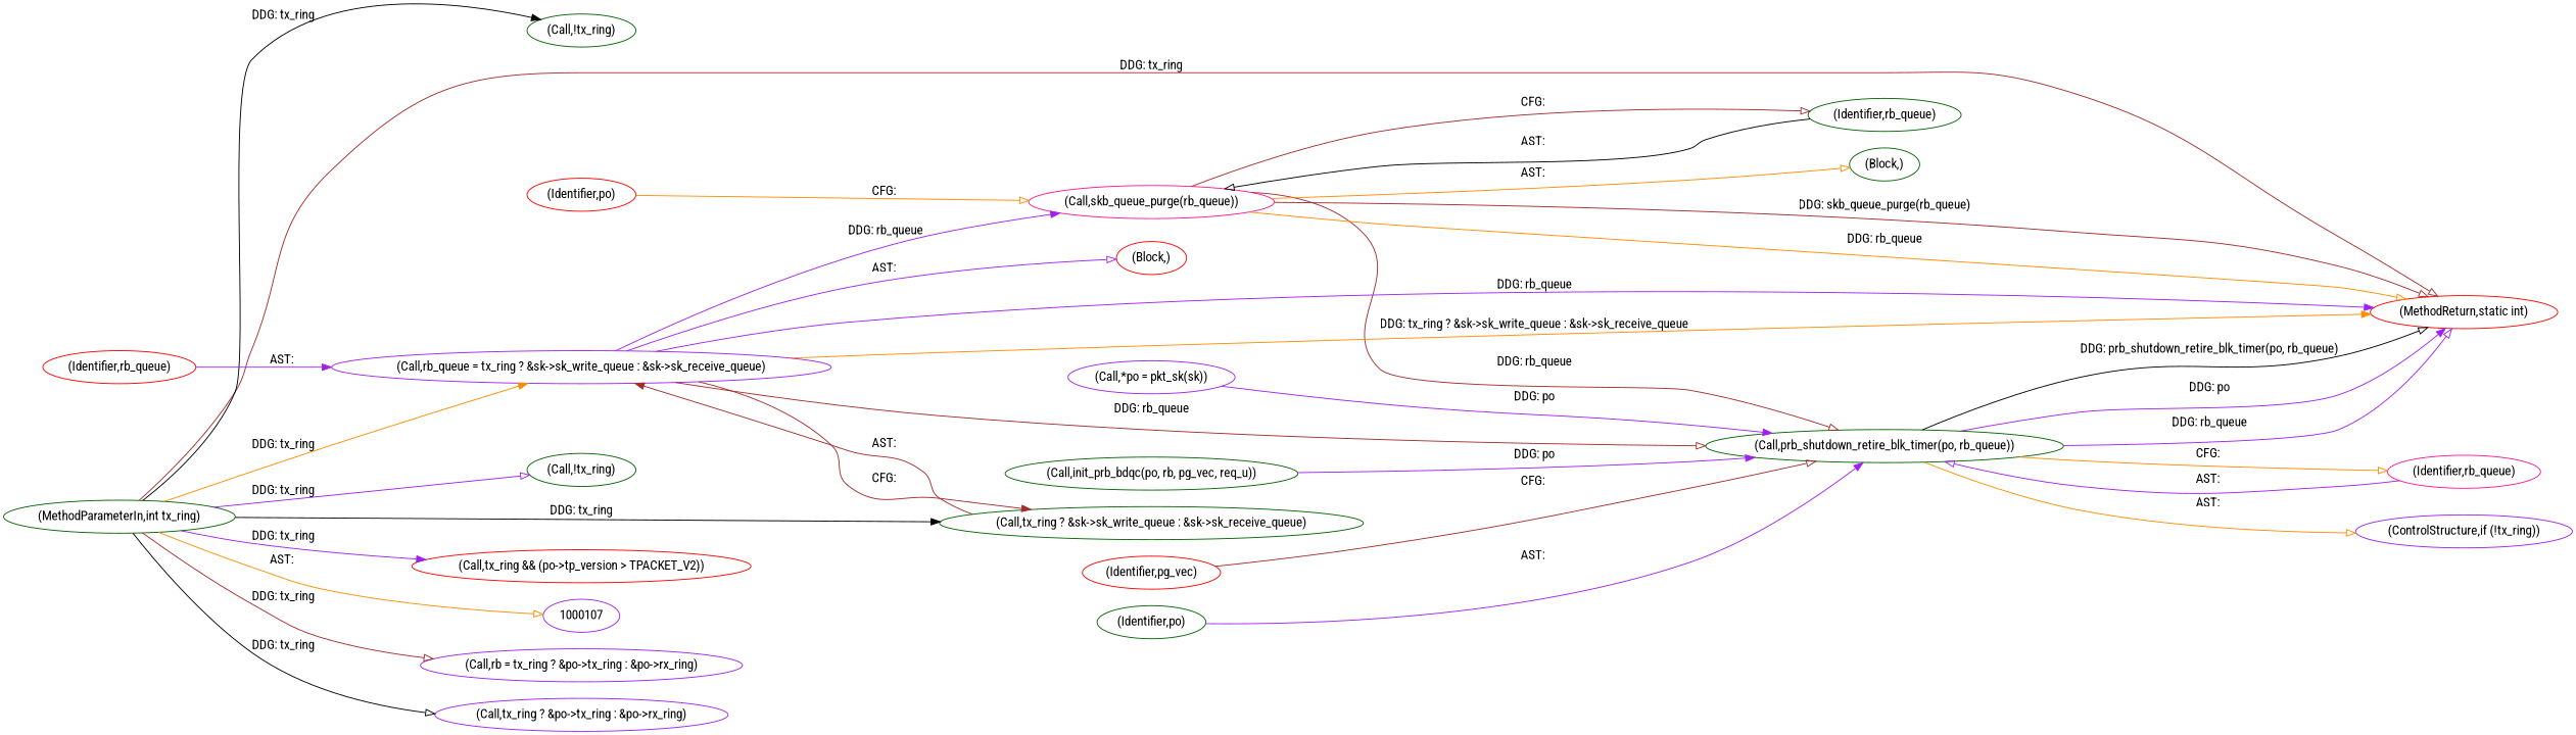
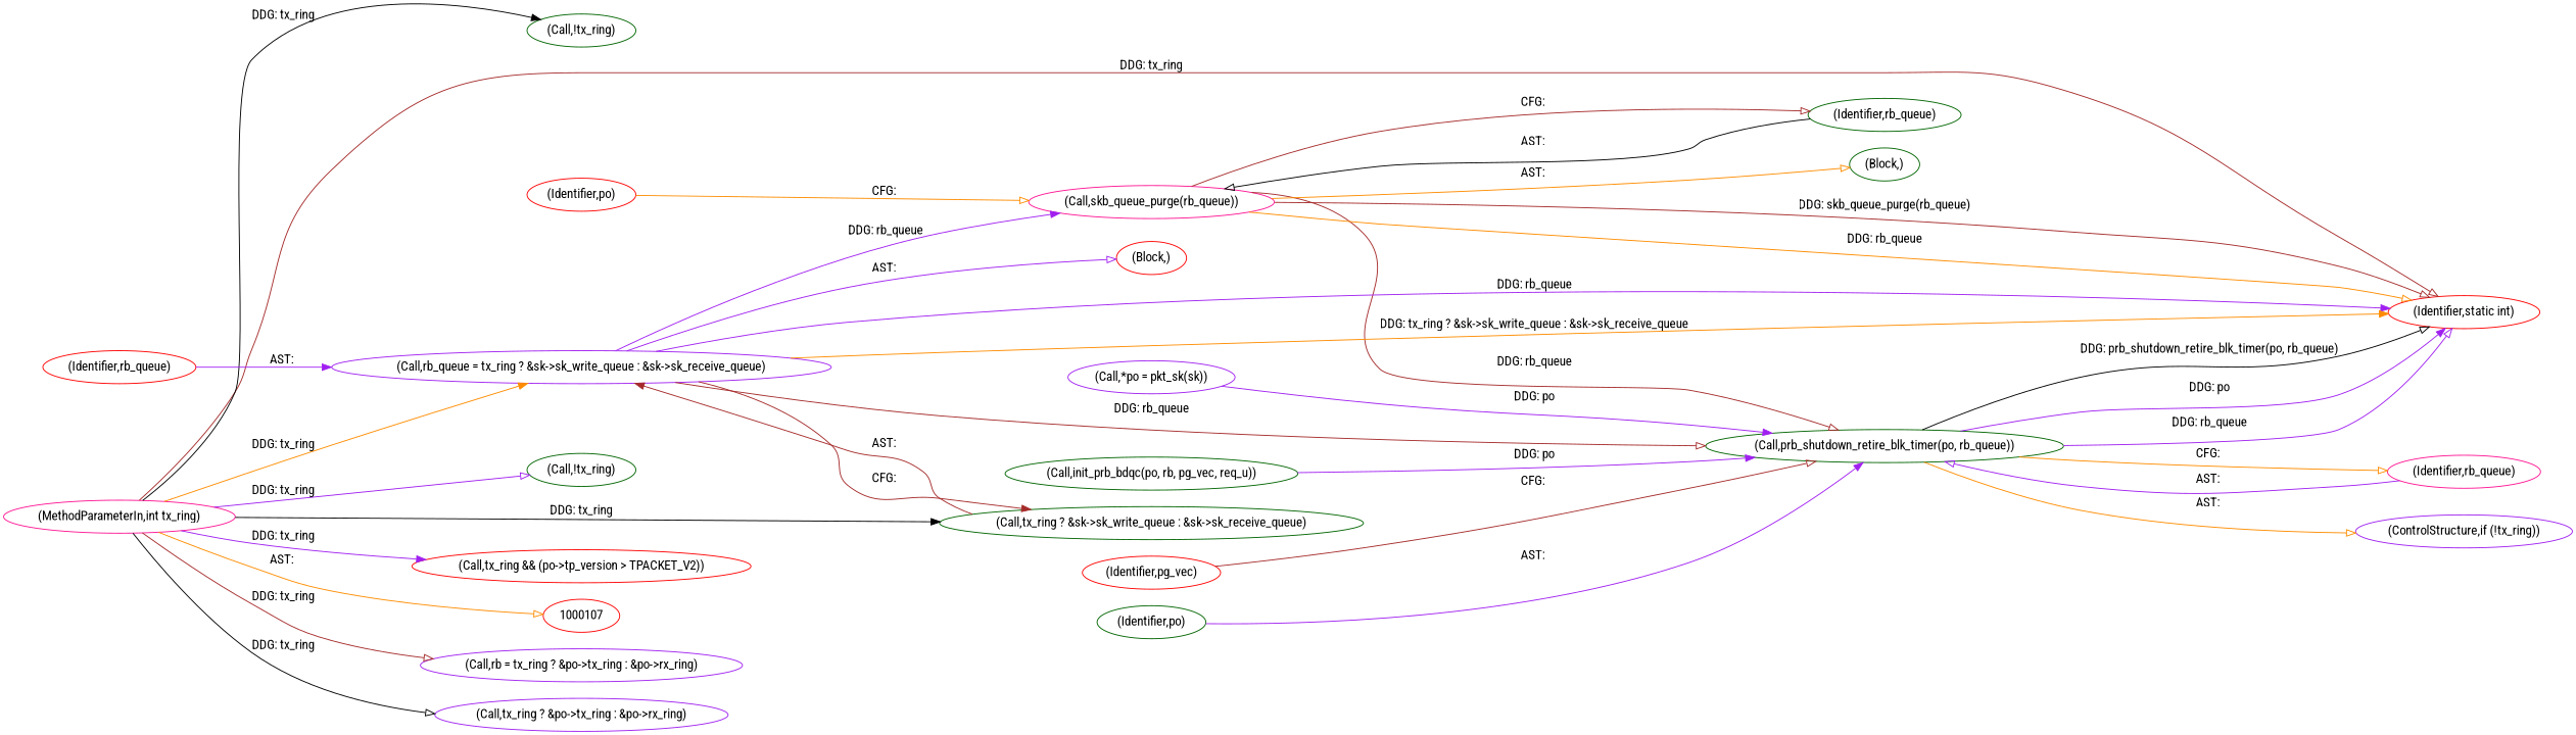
  digraph {
    fontname="Roboto Condensed"
    rankdir=LR
    node [color=darkgreen fontname="Roboto Condensed"]
    edge [arrowhead=onormal color=purple fontname="Roboto Condensed"]
    n1 [color=deeppink label="(Call,skb_queue_purge(rb_queue))"]
    n2 [label="(Call,prb_shutdown_retire_blk_timer(po, rb_queue))"]
-   n3 [color=red label="(MethodReturn,static int)"]
+   n3 [color=red label="(Identifier,static int)"]
    n4 [label="(Block,)"]
    n5 [label="(Identifier,rb_queue)"]
    n6 [color=deeppink label="(Identifier,rb_queue)"]
    n7 [color=purple label="(ControlStructure,if (!tx_ring))"]
    n8 [color=purple label="(Call,rb_queue = tx_ring ? &sk->sk_write_queue : &sk->sk_receive_queue)"]
    n9 [color=red label="(Block,)"]
    n10 [label="(Call,tx_ring ? &sk->sk_write_queue : &sk->sk_receive_queue)"]
-   n11 [label="(MethodParameterIn,int tx_ring)"]
+   n11 [color=deeppink label="(MethodParameterIn,int tx_ring)"]
    n12 [color=purple label="(Call,rb = tx_ring ? &po->tx_ring : &po->rx_ring)"]
    n13 [color=purple label="(Call,tx_ring ? &po->tx_ring : &po->rx_ring)"]
    n14 [label="(Call,!tx_ring)"]
    n15 [label="(Call,!tx_ring)"]
    n16 [color=red label="(Call,tx_ring && (po->tp_version > TPACKET_V2))"]
-   1000107 [color=purple]
+   1000107 [color=red]
    n18 [label="(Call,init_prb_bdqc(po, rb, pg_vec, req_u))"]
    n19 [label="(Identifier,po)"]
    n20 [color=red label="(Identifier,rb_queue)"]
    n21 [color=purple label="(Call,*po = pkt_sk(sk))"]
    n22 [color=red label="(Identifier,po)"]
    n23 [color=red label="(Identifier,pg_vec)"]
    n1 -> n2 [color=brown label="DDG: rb_queue"]
    n1 -> n3 [color=darkorange label="DDG: rb_queue"]
    n1 -> n3 [color=brown label="DDG: skb_queue_purge(rb_queue)"]
    n1 -> n4 [color=darkorange label="AST: "]
    n1 -> n5 [color=brown label="CFG: "]
    n2 -> n3 [color=black label="DDG: prb_shutdown_retire_blk_timer(po, rb_queue)"]
    n2 -> n3 [arrowhead=normal label="DDG: po"]
    n2 -> n3 [label="DDG: rb_queue"]
    n2 -> n6 [color=darkorange label="CFG: "]
    n2 -> n7 [color=darkorange label="AST: "]
    n5 -> n1 [color=black label="AST: "]
    n6 -> n2 [label="AST: "]
    n8 -> n1 [arrowhead=normal label="DDG: rb_queue"]
    n8 -> n2 [color=brown label="DDG: rb_queue"]
    n8 -> n3 [arrowhead=normal label="DDG: rb_queue"]
    n8 -> n3 [arrowhead=normal color=darkorange label="DDG: tx_ring ? &sk->sk_write_queue : &sk->sk_receive_queue"]
    n8 -> n9 [label="AST: "]
    n8 -> n10 [arrowhead=normal color=brown label="CFG: "]
    n10 -> n8 [arrowhead=normal color=brown label="AST: "]
    n11 -> n3 [color=brown label="DDG: tx_ring"]
    n11 -> n8 [arrowhead=normal color=darkorange label="DDG: tx_ring"]
    n11 -> n10 [arrowhead=normal color=black label="DDG: tx_ring"]
    n11 -> n12 [color=brown label="DDG: tx_ring"]
    n11 -> n13 [color=black label="DDG: tx_ring"]
    n11 -> n14 [label="DDG: tx_ring"]
    n11 -> n15 [arrowhead=normal color=black label="DDG: tx_ring"]
    n11 -> n16 [arrowhead=normal label="DDG: tx_ring"]
    n11 -> 1000107 [color=darkorange label="AST: "]
    n18 -> n2 [arrowhead=normal label="DDG: po"]
    n19 -> n2 [arrowhead=normal label="AST: "]
    n20 -> n8 [arrowhead=normal label="AST: "]
    n21 -> n2 [arrowhead=normal label="DDG: po"]
    n22 -> n1 [color=darkorange label="CFG: "]
    n23 -> n2 [color=brown label="CFG: "]
  }
